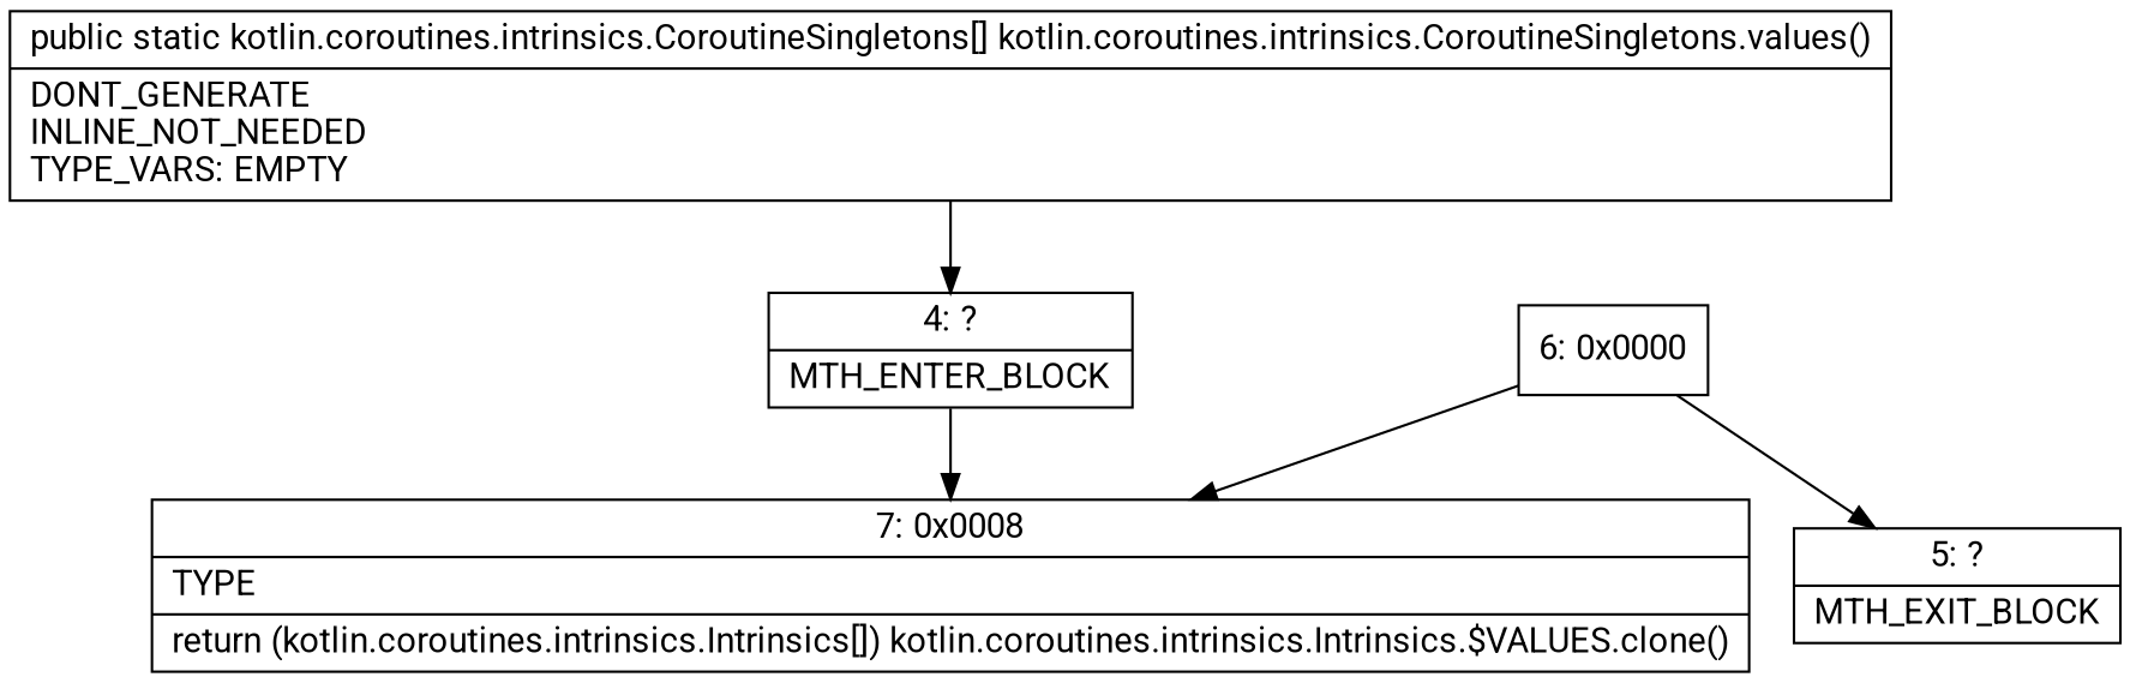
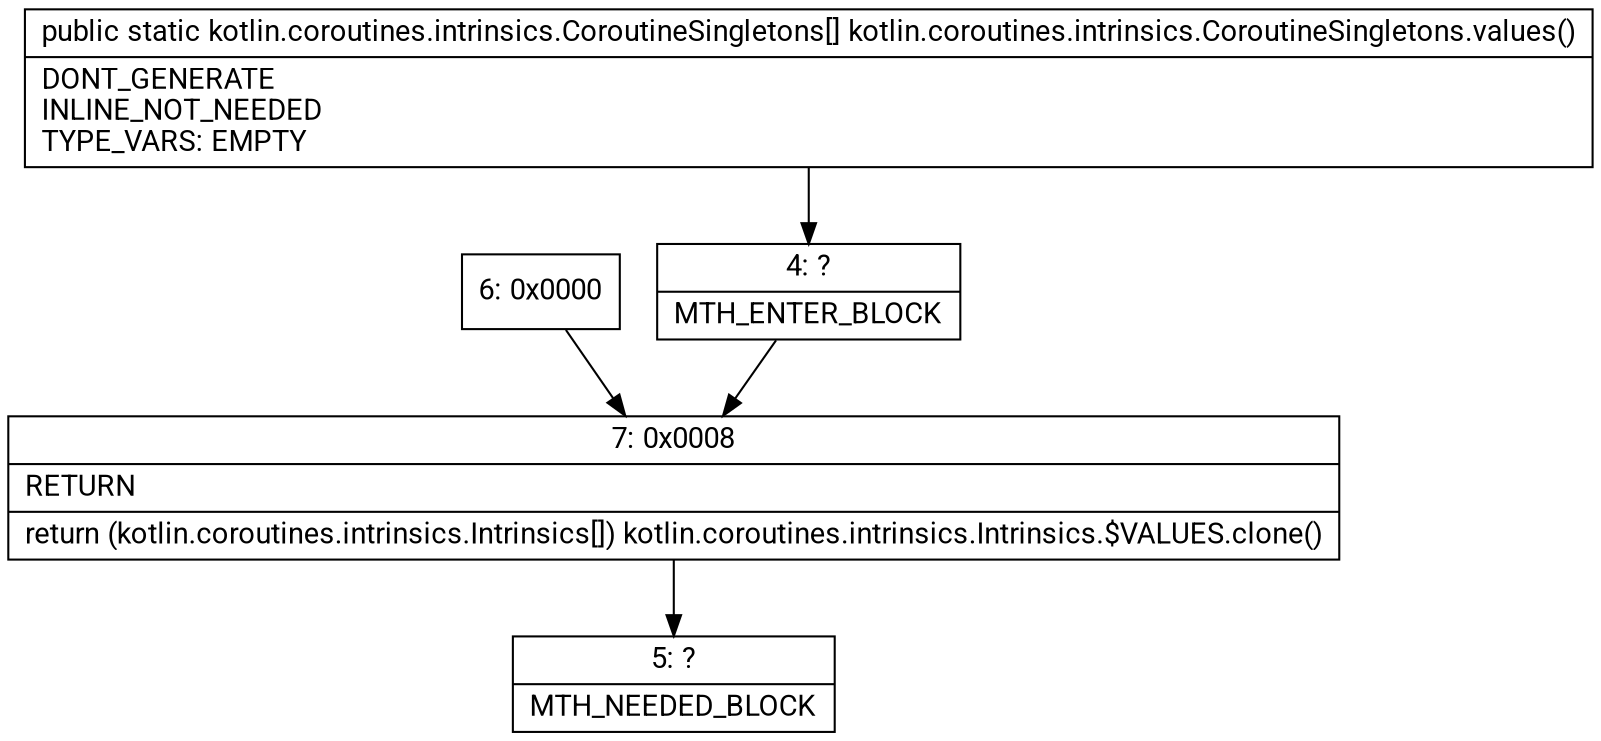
  digraph {
    fontname=Roboto
    node [fontname=Roboto shape=record]
    edge [fontname=Roboto]
    n1 [label="{4\:\ ?|MTH_ENTER_BLOCK\l}"]
-   n2 [label="{7\:\ 0x0008|TYPE\l|return (kotlin.coroutines.intrinsics.Intrinsics[]) kotlin.coroutines.intrinsics.Intrinsics.$VALUES.clone()\l}"]
+   n2 [label="{7\:\ 0x0008|RETURN\l|return (kotlin.coroutines.intrinsics.Intrinsics[]) kotlin.coroutines.intrinsics.Intrinsics.$VALUES.clone()\l}"]
    n3 [label="{6\:\ 0x0000}"]
-   n4 [label="{5\:\ ?|MTH_EXIT_BLOCK\l}"]
+   n4 [label="{5\:\ ?|MTH_NEEDED_BLOCK\l}"]
    n5 [label="{public static kotlin.coroutines.intrinsics.CoroutineSingletons[] kotlin.coroutines.intrinsics.CoroutineSingletons.values()  | DONT_GENERATE\lINLINE_NOT_NEEDED\lTYPE_VARS: EMPTY\l}"]
    n1 -> n2
-   n3 -> n4
+   n2 -> n4
    n3 -> n2
    n5 -> n1
  }
